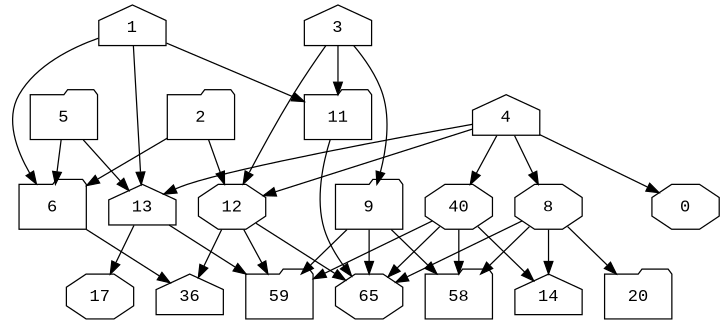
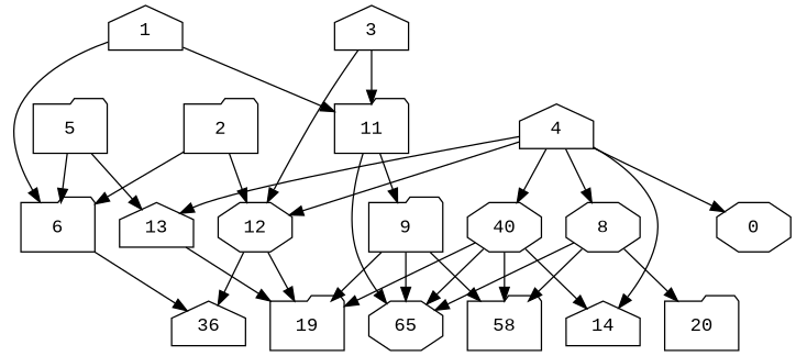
  digraph {
    fontname="Liberation Mono"
    node [alpha=0.13 fontname="Liberation Mono" shape=folder]
    edge [fontname="Liberation Mono"]
    1 [alpha=0.09 expect_size=18445312 shape=house]
    6 [alpha=0.16 expect_size=33568768]
    11 [alpha=0.15 expect_size=45600768]
    13 [alpha=0.10 expect_size=51170304 shape=house]
    n5 [alpha=0.11 expect_size=20782080 label=36 shape=house]
    n6 [alpha=0.04 expect_size=36234240 label=65 shape=octagon]
-   19 [expect_size=17086464 label=59]
-   17 [alpha=0.20 expect_size=10420224 shape=octagon]
+   19 [expect_size=17086464]
    2 [expect_size=36970496]
    12 [alpha=0.10 expect_size=19358720 shape=octagon]
    3 [alpha=0.09 expect_size=13352960 shape=house]
    9 [alpha=0.16 expect_size=34543616]
    n13 [alpha=0.08 expect_size=35911680 label=58]
    4 [alpha=0.05 expect_size=7434240 shape=house]
    n15 [alpha=0.11 expect_size=51135488 label=0 shape=octagon]
    8 [alpha=0.12 expect_size=18147328 shape=octagon]
    n17 [alpha=0.04 expect_size=48562176 label=40 shape=octagon]
    14 [alpha=0.08 expect_size=25116672 shape=house]
    20 [alpha=0.19 expect_size=8738816]
    5 [expect_size=5822464]
    1 -> 6
    1 -> 11
-   1 -> 13
    6 -> n5
    11 -> n6
    13 -> 19
-   13 -> 17
    2 -> 6
    2 -> 12
    12 -> n5
-   12 -> n6
    12 -> 19
    3 -> 11
    3 -> 12
-   3 -> 9
+   11 -> 9
    9 -> n6
    9 -> 19
    9 -> n13
    4 -> 13
    4 -> 12
    4 -> n15
    4 -> 8
    4 -> n17
    8 -> n6
    8 -> n13
-   8 -> 14
+   4 -> 14
    8 -> 20
    n17 -> n6
    n17 -> 19
    n17 -> n13
    n17 -> 14
    5 -> 6
    5 -> 13
  }
